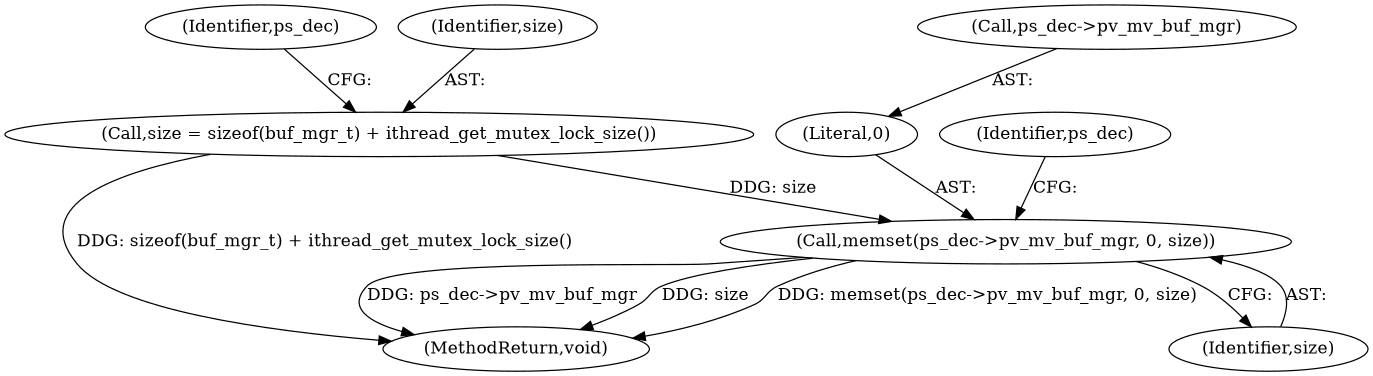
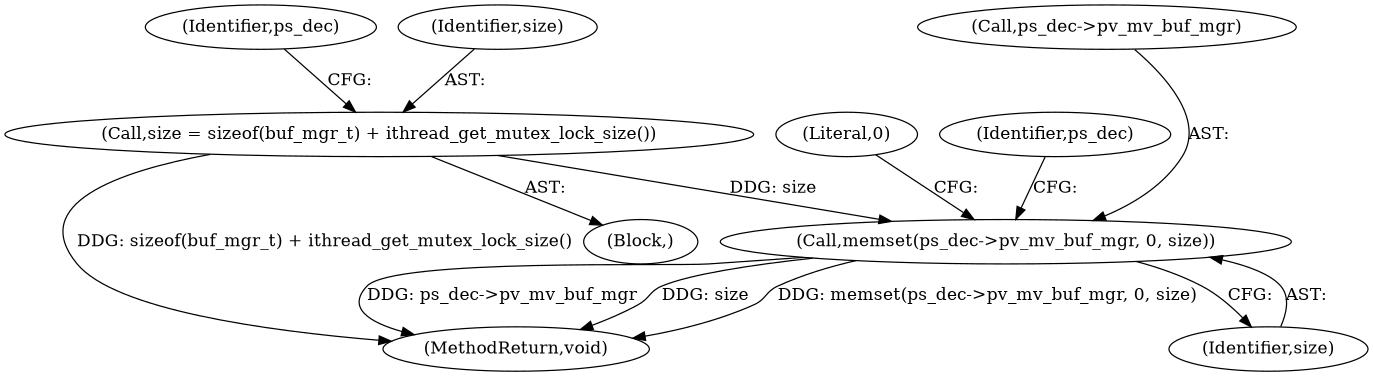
  digraph {
    n1 [label="(Call,size = sizeof(buf_mgr_t) + ithread_get_mutex_lock_size())"]
    n2 [label="(Call,memset(ps_dec->pv_mv_buf_mgr, 0, size))"]
    n3 [label="(MethodReturn,void)"]
+   n4 [label="(Block,)"]
    n5 [label="(Identifier,size)"]
    n6 [label="(Literal,0)"]
    n7 [label="(Identifier,ps_dec)"]
    n8 [label="(Identifier,ps_dec)"]
    n9 [label="(Call,ps_dec->pv_mv_buf_mgr)"]
    n10 [label="(Identifier,size)"]
    n1 -> n2 [label="DDG: size"]
    n1 -> n3 [label="DDG: sizeof(buf_mgr_t) + ithread_get_mutex_lock_size()"]
+   n1 -> n4 [label="AST: "]
    n2 -> n3 [label="DDG: memset(ps_dec->pv_mv_buf_mgr, 0, size)"]
    n2 -> n3 [label="DDG: ps_dec->pv_mv_buf_mgr"]
    n2 -> n3 [label="DDG: size"]
    n2 -> n5 [label="CFG: "]
    n5 -> n2 [label="AST: "]
-   n6 -> n2 [label="AST: "]
+   n6 -> n2 [label="CFG: "]
    n7 -> n2 [label="CFG: "]
    n8 -> n1 [label="CFG: "]
-   n9 -> n6 [label="AST: "]
+   n9 -> n2 [label="AST: "]
    n10 -> n1 [label="AST: "]
  }
